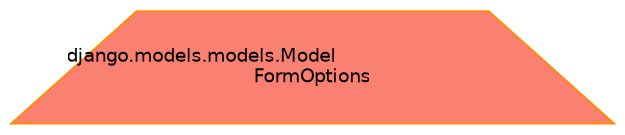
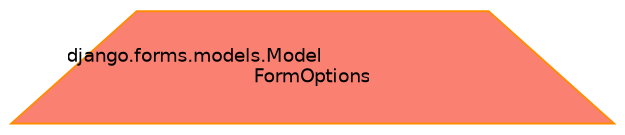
  digraph {
    rankdir=LR
-   n1 [color=darkorange fillcolor=salmon fontname=Helvetica fontsize=10 height=0.2 label="django.models.models.Model\lFormOptions" shape=trapezium style=filled width=0.4]
+   n1 [color=darkorange fillcolor=salmon fontname=Helvetica fontsize=10 height=0.2 label="django.forms.models.Model\lFormOptions" shape=trapezium style=filled width=0.4]
  }
